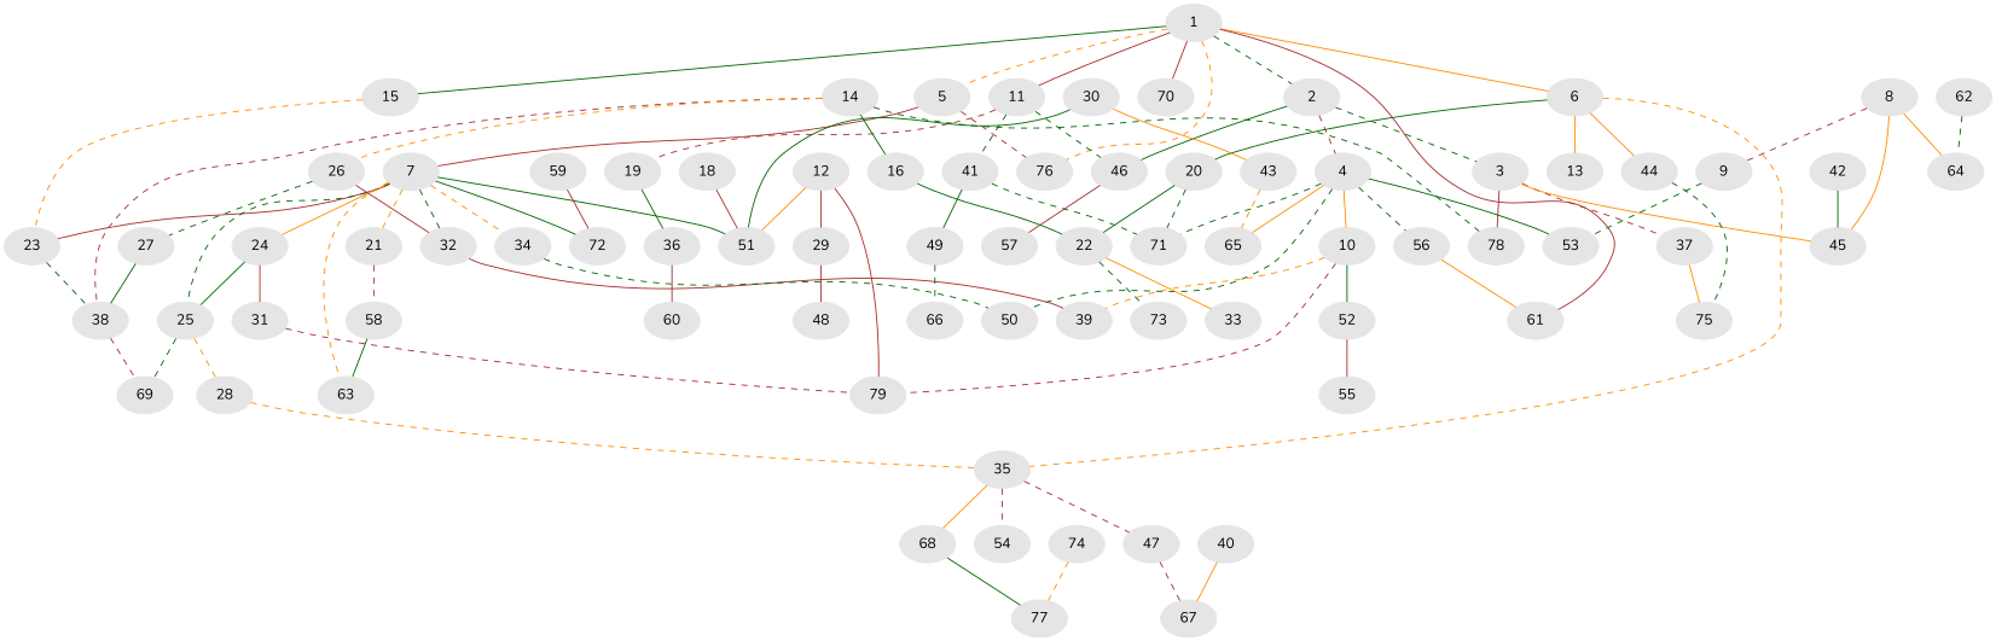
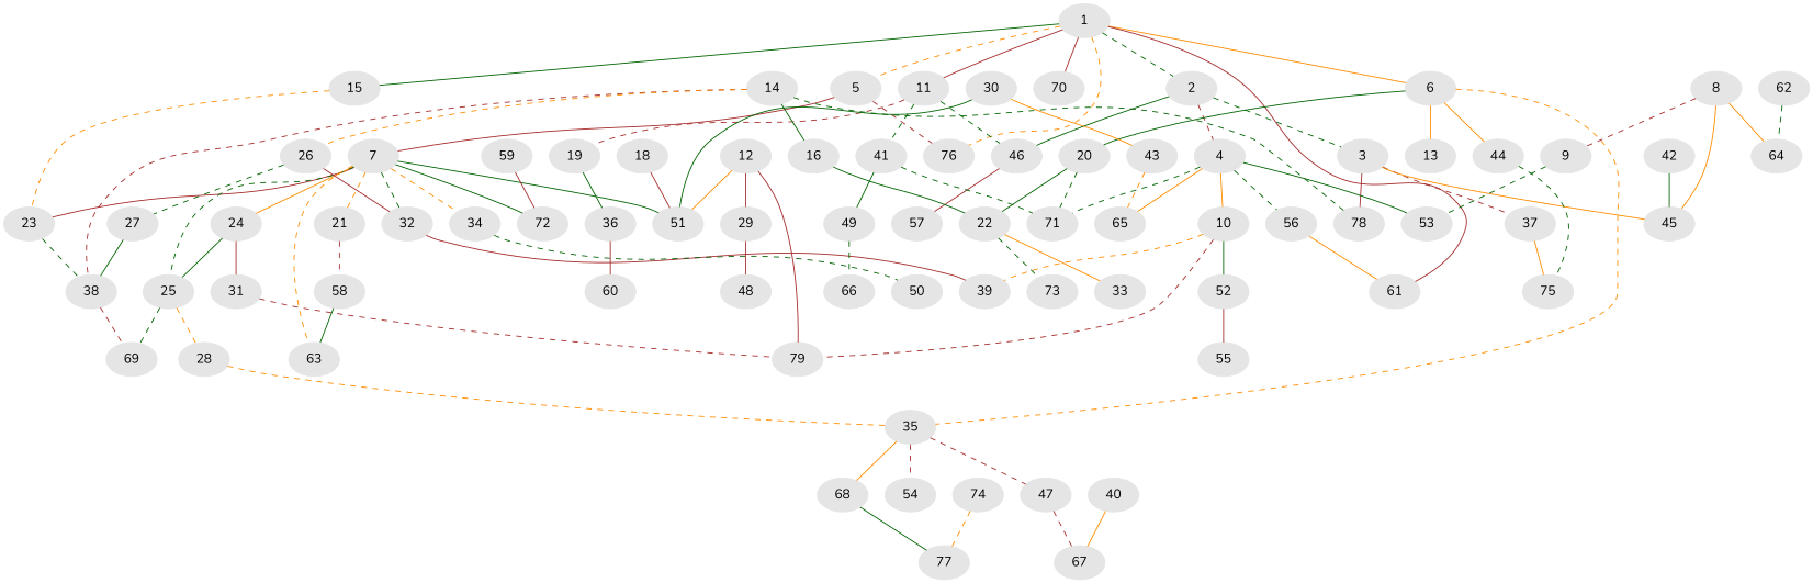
  graph {
    fontname=Nunito
    node [color=gray90 fontname=Nunito style=filled]
    edge [color=darkgreen fontname=Nunito style=solid weight=1.0]
    1
    2
    5
    6
    11
    15
    61
    70
    76
    3
    4
    46
    7
    13
    20
    35
    44
    19
    41
    23
    37
    45
    78
    10
    50
    53
    56
    65
    71
    57
    75
    39
    52
    79
    21
    24
    25
    32
    34
    51
    63
    72
    22
    47
    54
    68
    58
    38
    31
    28
    69
    8
    9
    64
    55
    36
    49
    12
    29
    48
    14
    16
    26
    27
    33
    73
    18
    60
    30
    43
    67
    77
    40
    66
    42
    59
    62
    74
    1 -- 2 [style=dashed]
    1 -- 5 [color=darkorange style=dashed]
    1 -- 6 [color=darkorange]
    1 -- 11 [color=brown]
    1 -- 15
    1 -- 61 [color=brown]
    1 -- 70 [color=brown]
    1 -- 76 [color=darkorange style=dashed]
    2 -- 3 [style=dashed]
    2 -- 4 [color=brown style=dashed]
    2 -- 46
    5 -- 76 [color=brown style=dashed]
    5 -- 7 [color=brown]
    6 -- 13 [color=darkorange]
    6 -- 20
    6 -- 35 [color=darkorange style=dashed]
    6 -- 44 [color=darkorange]
    11 -- 46 [style=dashed]
    11 -- 19 [color=brown style=dashed]
    11 -- 41 [style=dashed]
    15 -- 23 [color=darkorange style=dashed]
    3 -- 37 [color=brown style=dashed]
    3 -- 45 [color=darkorange]
    3 -- 78 [color=brown]
    4 -- 10 [color=darkorange]
-   4 -- 50 [style=dashed]
    4 -- 53
    4 -- 56 [style=dashed]
    4 -- 65 [color=darkorange]
    4 -- 71 [style=dashed]
    46 -- 57 [color=brown]
    7 -- 23 [color=brown]
    7 -- 21 [color=darkorange style=dashed]
    7 -- 24 [color=darkorange weight=2.0]
    7 -- 25 [style=dashed]
    7 -- 32 [style=dashed]
    7 -- 34 [color=darkorange style=dashed]
    7 -- 51
    7 -- 63 [color=darkorange style=dashed]
    7 -- 72
    20 -- 71 [style=dashed]
    20 -- 22
    35 -- 47 [color=brown style=dashed]
    35 -- 54 [color=brown style=dashed]
    35 -- 68 [color=darkorange]
    44 -- 75 [style=dashed]
    19 -- 36
    41 -- 71 [style=dashed]
    41 -- 49
    23 -- 38 [style=dashed]
    37 -- 75 [color=darkorange]
    10 -- 39 [color=darkorange style=dashed]
    10 -- 52
    10 -- 79 [color=brown style=dashed]
    56 -- 61 [color=darkorange]
    52 -- 55 [color=brown]
    21 -- 58 [color=brown style=dashed]
    24 -- 25
    24 -- 31 [color=brown]
    25 -- 28 [color=darkorange style=dashed]
    25 -- 69 [style=dashed]
    32 -- 39 [color=brown]
    34 -- 50 [style=dashed]
    22 -- 33 [color=darkorange]
    22 -- 73 [style=dashed]
    47 -- 67 [color=brown style=dashed]
    68 -- 77
    58 -- 63
    38 -- 69 [color=brown style=dashed]
    31 -- 79 [color=brown style=dashed]
    28 -- 35 [color=darkorange style=dashed]
    8 -- 45 [color=darkorange]
    8 -- 9 [color=brown style=dashed]
    8 -- 64 [color=darkorange]
    9 -- 53 [style=dashed]
    36 -- 60 [color=brown]
    49 -- 66 [style=dashed]
    12 -- 79 [color=brown]
    12 -- 51 [color=darkorange]
    12 -- 29 [color=brown]
    29 -- 48 [color=brown weight=2.0]
    14 -- 78 [style=dashed]
    14 -- 38 [color=brown style=dashed]
    14 -- 16
    14 -- 26 [color=darkorange style=dashed]
    16 -- 22
    26 -- 32 [color=brown]
    26 -- 27 [style=dashed]
    27 -- 38
    18 -- 51 [color=brown]
    30 -- 51
    30 -- 43 [color=darkorange]
    43 -- 65 [color=darkorange style=dashed]
    40 -- 67 [color=darkorange]
    42 -- 45
    59 -- 72 [color=brown]
    62 -- 64 [style=dashed]
    74 -- 77 [color=darkorange style=dashed]
  }
